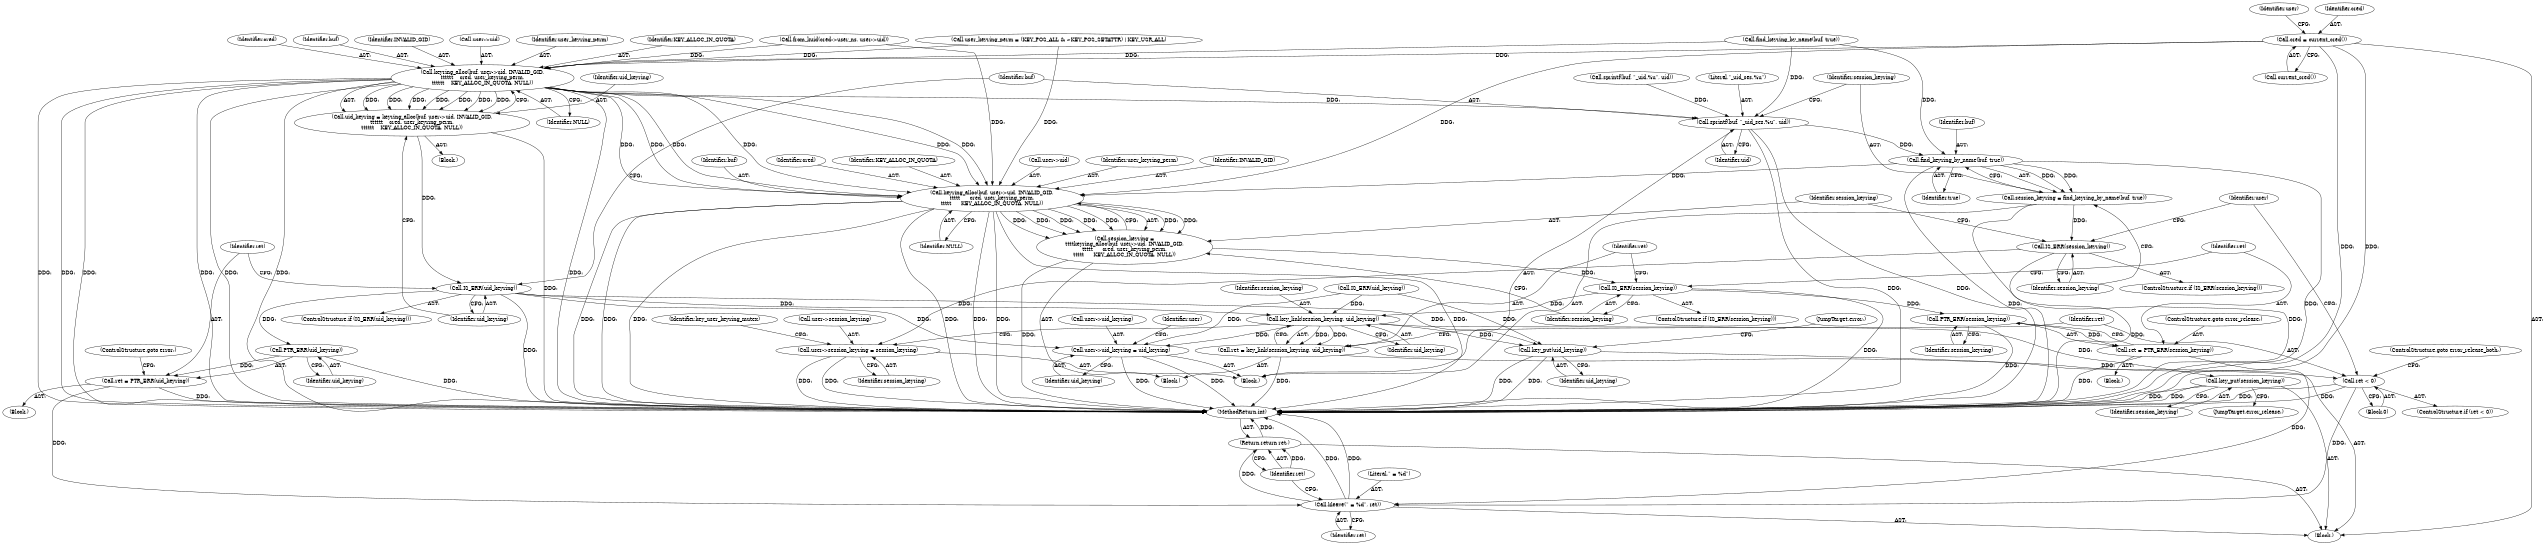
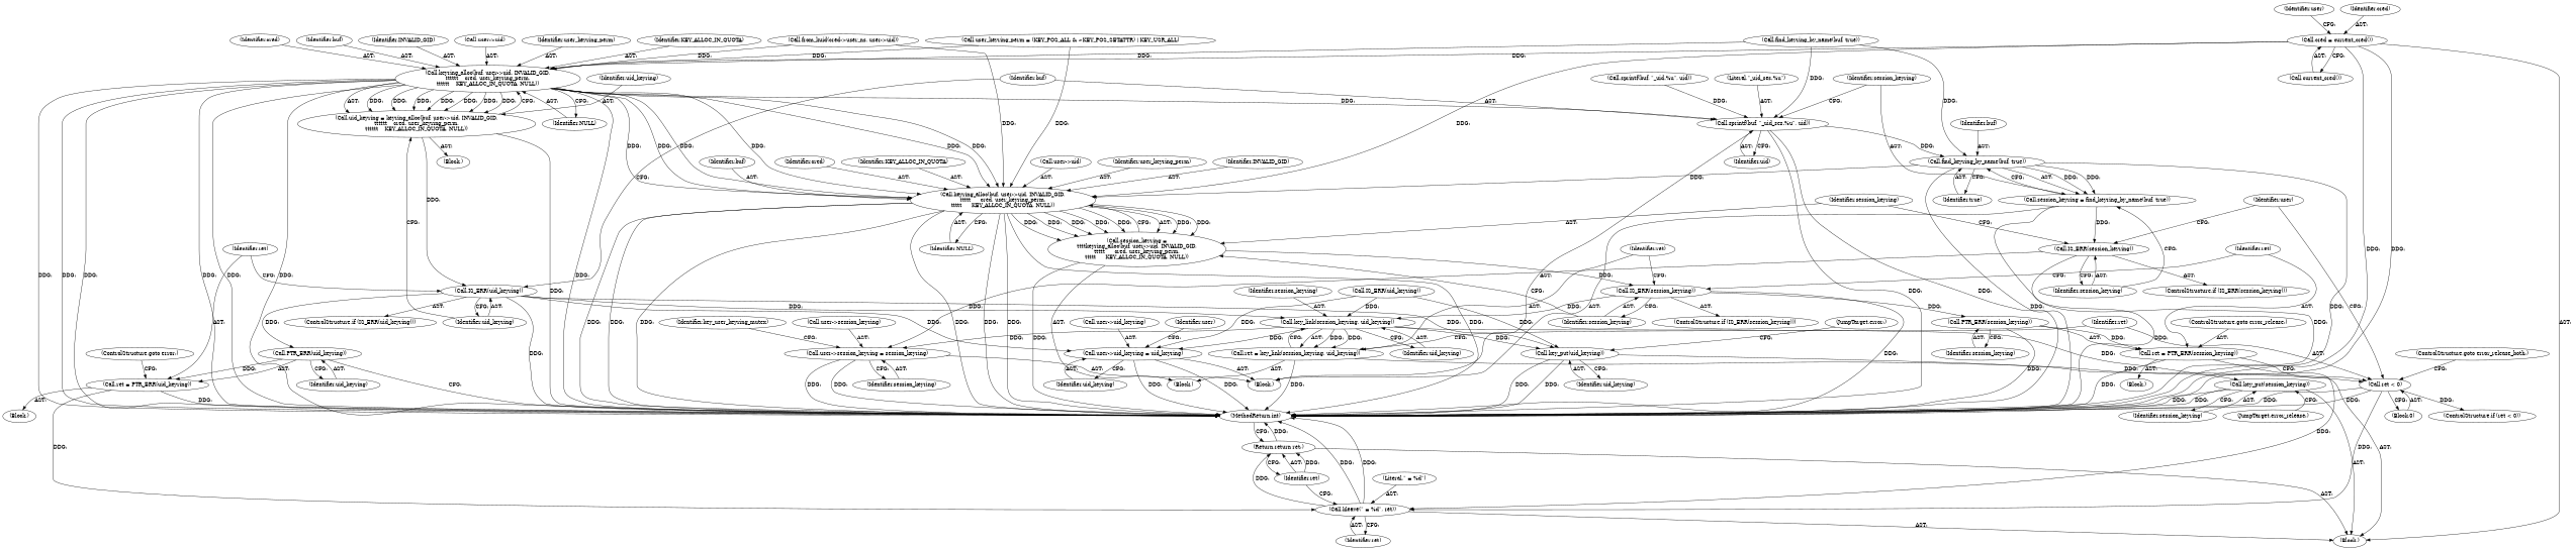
  digraph {
    fontname="DejaVu Serif"
    node [fontname="DejaVu Serif"]
    edge [fontname="DejaVu Serif"]
    n1 [label="(Call,cred = current_cred())"]
    n2 [label="(Call,keyring_alloc(buf, user->uid, INVALID_GID,\n\t\t\t\t\t\t    cred, user_keyring_perm,\n\t\t\t\t\t\t    KEY_ALLOC_IN_QUOTA, NULL))"]
    n3 [label="(Call,keyring_alloc(buf, user->uid, INVALID_GID,\n\t\t\t\t\t      cred, user_keyring_perm,\n\t\t\t\t\t      KEY_ALLOC_IN_QUOTA, NULL))"]
    n4 [label="(Call,current_cred())"]
    n5 [label="(MethodReturn,int)"]
    n6 [label="(Block,)"]
    n7 [label="(Call,uid_keyring = keyring_alloc(buf, user->uid, INVALID_GID,\n\t\t\t\t\t\t    cred, user_keyring_perm,\n\t\t\t\t\t\t    KEY_ALLOC_IN_QUOTA, NULL))"]
    n8 [label="(Call,sprintf(buf, \"_uid_ses.%u\", uid))"]
    n9 [label="(Identifier,NULL)"]
    n10 [label="(Call,session_keyring =\n\t\t\t\tkeyring_alloc(buf, user->uid, INVALID_GID,\n\t\t\t\t\t      cred, user_keyring_perm,\n\t\t\t\t\t      KEY_ALLOC_IN_QUOTA, NULL))"]
    n11 [label="(Identifier,NULL)"]
    n12 [label="(Return,return ret;)"]
    n13 [label="(Call,IS_ERR(uid_keyring))"]
    n14 [label="(Block,)"]
    n15 [label="(Block,)"]
    n16 [label="(Call,find_keyring_by_name(buf, true))"]
    n17 [label="(Identifier,uid)"]
    n18 [label="(Call,PTR_ERR(uid_keyring))"]
    n19 [label="(Call,key_link(session_keyring, uid_keyring))"]
    n20 [label="(Call,user->uid_keyring = uid_keyring)"]
    n21 [label="(Call,key_put(uid_keyring))"]
    n22 [label="(ControlStructure,if (IS_ERR(uid_keyring)))"]
    n23 [label="(Identifier,uid_keyring)"]
    n24 [label="(Call,ret = PTR_ERR(uid_keyring))"]
    n25 [label="(Identifier,uid_keyring)"]
    n26 [label="(Call,ret = key_link(session_keyring, uid_keyring))"]
    n27 [label="(Call,user->session_keyring = session_keyring)"]
    n28 [label="(Call,key_put(session_keyring))"]
    n29 [label="(Identifier,uid_keyring)"]
    n30 [label="(Identifier,uid_keyring)"]
    n31 [label="(Identifier,uid_keyring)"]
    n32 [label="(Call,kleave(\" = %d\", ret))"]
    n33 [label="(Block,)"]
    n34 [label="(Identifier,ret)"]
    n35 [label="(Identifier,ret)"]
    n36 [label="(Call,ret < 0)"]
    n37 [label="(Block,)"]
    n38 [label="(Identifier,session_keyring)"]
    n39 [label="(Identifier,session_keyring)"]
    n40 [label="(ControlStructure,if (ret < 0))"]
    n41 [label="(Block,0)"]
    n42 [label="(Call,session_keyring = find_keyring_by_name(buf, true))"]
    n43 [label="(Identifier,true)"]
    n44 [label="(Call,IS_ERR(session_keyring))"]
    n45 [label="(ControlStructure,if (IS_ERR(session_keyring)))"]
    n46 [label="(Identifier,session_keyring)"]
    n47 [label="(Call,IS_ERR(session_keyring))"]
    n48 [label="(Call,PTR_ERR(session_keyring))"]
    n49 [label="(ControlStructure,if (IS_ERR(session_keyring)))"]
    n50 [label="(Identifier,session_keyring)"]
    n51 [label="(Call,ret = PTR_ERR(session_keyring))"]
    n52 [label="(Identifier,session_keyring)"]
    n53 [label="(Block,)"]
    n54 [label="(Identifier,session_keyring)"]
    n55 [label="(Call,find_keyring_by_name(buf, true))"]
    n56 [label="(Identifier,buf)"]
    n57 [label="(Call,user->uid_keyring)"]
    n58 [label="(ControlStructure,goto error_release;)"]
    n59 [label="(Call,user->uid)"]
    n60 [label="(Identifier,uid_keyring)"]
    n61 [label="(Identifier,user_keyring_perm)"]
    n62 [label="(Identifier,buf)"]
    n63 [label="(Identifier,cred)"]
    n64 [label="(Identifier,user)"]
    n65 [label="(Identifier,ret)"]
    n66 [label="(Identifier,cred)"]
    n67 [label="(ControlStructure,goto error_release_both;)"]
    n68 [label="(Literal,\"_uid_ses.%u\")"]
    n69 [label="(Identifier,KEY_ALLOC_IN_QUOTA)"]
    n70 [label="(Identifier,KEY_ALLOC_IN_QUOTA)"]
    n71 [label="(Identifier,ret)"]
    n72 [label="(Identifier,buf)"]
    n73 [label="(Identifier,key_user_keyring_mutex)"]
    n74 [label="(ControlStructure,goto error;)"]
    n75 [label="(Call,user->uid)"]
    n76 [label="(Call,user->session_keyring)"]
    n77 [label="(Identifier,ret)"]
    n78 [label="(Identifier,user)"]
    n79 [label="(Call,user_keyring_perm = (KEY_POS_ALL & ~KEY_POS_SETATTR) | KEY_USR_ALL)"]
    n80 [label="(Identifier,cred)"]
    n81 [label="(Identifier,ret)"]
    n82 [label="(JumpTarget,error_release:)"]
    n83 [label="(Identifier,buf)"]
    n84 [label="(Identifier,user_keyring_perm)"]
    n85 [label="(Literal,\" = %d\")"]
    n86 [label="(Identifier,session_keyring)"]
    n87 [label="(Call,IS_ERR(uid_keyring))"]
    n88 [label="(Call,from_kuid(cred->user_ns, user->uid))"]
    n89 [label="(Identifier,INVALID_GID)"]
    n90 [label="(Identifier,session_keyring)"]
    n91 [label="(Identifier,user)"]
    n92 [label="(Identifier,INVALID_GID)"]
    n93 [label="(Call,sprintf(buf, \"_uid.%u\", uid))"]
    n94 [label="(JumpTarget,error:)"]
    n1 -> n2 [label="DDG: "]
    n1 -> n3 [label="DDG: "]
    n1 -> n4 [label="CFG: "]
    n1 -> n5 [label="DDG: "]
    n1 -> n5 [label="DDG: "]
    n1 -> n6 [label="AST: "]
    n2 -> n3 [label="DDG: "]
    n2 -> n3 [label="DDG: "]
    n2 -> n3 [label="DDG: "]
    n2 -> n3 [label="DDG: "]
    n2 -> n3 [label="DDG: "]
    n2 -> n3 [label="DDG: "]
    n2 -> n5 [label="DDG: "]
    n2 -> n5 [label="DDG: "]
    n2 -> n5 [label="DDG: "]
    n2 -> n5 [label="DDG: "]
    n2 -> n5 [label="DDG: "]
    n2 -> n5 [label="DDG: "]
    n2 -> n5 [label="DDG: "]
    n2 -> n7 [label="AST: "]
    n2 -> n7 [label="DDG: "]
    n2 -> n7 [label="DDG: "]
    n2 -> n7 [label="DDG: "]
    n2 -> n7 [label="DDG: "]
    n2 -> n7 [label="DDG: "]
    n2 -> n7 [label="DDG: "]
    n2 -> n7 [label="DDG: "]
    n2 -> n8 [label="DDG: "]
    n2 -> n9 [label="CFG: "]
    n3 -> n5 [label="DDG: "]
    n3 -> n5 [label="DDG: "]
    n3 -> n5 [label="DDG: "]
    n3 -> n5 [label="DDG: "]
    n3 -> n5 [label="DDG: "]
    n3 -> n5 [label="DDG: "]
    n3 -> n5 [label="DDG: "]
    n3 -> n10 [label="AST: "]
    n3 -> n10 [label="DDG: "]
    n3 -> n10 [label="DDG: "]
    n3 -> n10 [label="DDG: "]
    n3 -> n10 [label="DDG: "]
    n3 -> n10 [label="DDG: "]
    n3 -> n10 [label="DDG: "]
    n3 -> n10 [label="DDG: "]
    n3 -> n11 [label="CFG: "]
    n4 -> n1 [label="AST: "]
-   n5 -> n12 [label="AST: "]
+   n5 -> n12 [label="CFG: "]
    n7 -> n2 [label="CFG: "]
    n7 -> n5 [label="DDG: "]
    n7 -> n13 [label="DDG: "]
    n7 -> n14 [label="AST: "]
    n8 -> n5 [label="DDG: "]
    n8 -> n5 [label="DDG: "]
    n8 -> n15 [label="AST: "]
    n8 -> n16 [label="DDG: "]
    n8 -> n17 [label="CFG: "]
    n9 -> n2 [label="AST: "]
    n10 -> n3 [label="CFG: "]
    n10 -> n5 [label="DDG: "]
    n10 -> n37 [label="AST: "]
    n10 -> n47 [label="DDG: "]
    n11 -> n3 [label="AST: "]
    n12 -> n5 [label="DDG: "]
    n12 -> n6 [label="AST: "]
    n12 -> n35 [label="CFG: "]
    n13 -> n5 [label="DDG: "]
    n13 -> n18 [label="DDG: "]
    n13 -> n19 [label="DDG: "]
    n13 -> n20 [label="DDG: "]
    n13 -> n21 [label="DDG: "]
    n13 -> n22 [label="AST: "]
    n13 -> n23 [label="CFG: "]
    n16 -> n3 [label="DDG: "]
    n16 -> n5 [label="DDG: "]
    n16 -> n5 [label="DDG: "]
    n16 -> n42 [label="AST: "]
    n16 -> n42 [label="DDG: "]
    n16 -> n42 [label="DDG: "]
    n16 -> n43 [label="CFG: "]
    n17 -> n8 [label="AST: "]
-   n18 -> n5 [label="DDG: "]
+   n18 -> n5 [label="CFG: "]
    n18 -> n24 [label="AST: "]
    n18 -> n24 [label="DDG: "]
    n18 -> n25 [label="CFG: "]
    n19 -> n20 [label="DDG: "]
    n19 -> n21 [label="DDG: "]
    n19 -> n26 [label="AST: "]
    n19 -> n26 [label="DDG: "]
    n19 -> n26 [label="DDG: "]
-   n19 -> n27 [label="CFG: "]
+   n19 -> n27 [label="DDG: "]
    n19 -> n28 [label="DDG: "]
    n19 -> n29 [label="CFG: "]
    n20 -> n5 [label="DDG: "]
    n20 -> n5 [label="DDG: "]
    n20 -> n15 [label="AST: "]
    n20 -> n30 [label="CFG: "]
    n21 -> n5 [label="DDG: "]
    n21 -> n5 [label="DDG: "]
    n21 -> n6 [label="AST: "]
    n21 -> n31 [label="CFG: "]
    n23 -> n7 [label="CFG: "]
    n23 -> n13 [label="AST: "]
    n24 -> n5 [label="DDG: "]
    n24 -> n32 [label="DDG: "]
    n24 -> n33 [label="AST: "]
    n25 -> n18 [label="AST: "]
    n26 -> n5 [label="DDG: "]
    n26 -> n19 [label="CFG: "]
    n26 -> n36 [label="DDG: "]
    n26 -> n37 [label="AST: "]
    n27 -> n5 [label="DDG: "]
    n27 -> n5 [label="DDG: "]
    n27 -> n15 [label="AST: "]
    n27 -> n38 [label="CFG: "]
    n28 -> n5 [label="DDG: "]
    n28 -> n5 [label="DDG: "]
    n28 -> n6 [label="AST: "]
    n28 -> n39 [label="CFG: "]
    n29 -> n19 [label="AST: "]
    n30 -> n20 [label="AST: "]
    n31 -> n21 [label="AST: "]
    n32 -> n5 [label="DDG: "]
    n32 -> n5 [label="DDG: "]
    n32 -> n6 [label="AST: "]
    n32 -> n12 [label="DDG: "]
    n32 -> n34 [label="CFG: "]
    n34 -> n32 [label="AST: "]
    n35 -> n12 [label="AST: "]
    n35 -> n12 [label="DDG: "]
    n35 -> n32 [label="CFG: "]
    n36 -> n5 [label="DDG: "]
    n36 -> n5 [label="DDG: "]
    n36 -> n32 [label="DDG: "]
-   n36 -> n40 [label="AST: "]
+   n36 -> n40 [label="DDG: "]
    n36 -> n41 [label="CFG: "]
    n38 -> n27 [label="AST: "]
    n39 -> n28 [label="AST: "]
    n41 -> n36 [label="AST: "]
    n42 -> n5 [label="DDG: "]
    n42 -> n15 [label="AST: "]
    n42 -> n16 [label="CFG: "]
    n42 -> n44 [label="DDG: "]
    n43 -> n16 [label="AST: "]
    n44 -> n5 [label="DDG: "]
    n44 -> n27 [label="DDG: "]
    n44 -> n45 [label="AST: "]
    n44 -> n46 [label="CFG: "]
    n46 -> n42 [label="CFG: "]
    n46 -> n44 [label="AST: "]
    n47 -> n5 [label="DDG: "]
    n47 -> n19 [label="DDG: "]
    n47 -> n48 [label="DDG: "]
    n47 -> n49 [label="AST: "]
    n47 -> n50 [label="CFG: "]
    n48 -> n5 [label="DDG: "]
    n48 -> n51 [label="AST: "]
    n48 -> n51 [label="DDG: "]
    n48 -> n52 [label="CFG: "]
    n50 -> n10 [label="CFG: "]
    n50 -> n47 [label="AST: "]
    n51 -> n5 [label="DDG: "]
    n51 -> n32 [label="DDG: "]
-   n51 -> n48 [label="CFG: "]
+   n51 -> n36 [label="CFG: "]
    n51 -> n53 [label="AST: "]
    n52 -> n48 [label="AST: "]
    n54 -> n19 [label="AST: "]
    n55 -> n2 [label="DDG: "]
    n55 -> n8 [label="DDG: "]
    n55 -> n16 [label="DDG: "]
    n56 -> n16 [label="AST: "]
    n57 -> n20 [label="AST: "]
    n58 -> n51 [label="AST: "]
    n59 -> n2 [label="AST: "]
    n60 -> n7 [label="AST: "]
    n61 -> n2 [label="AST: "]
    n62 -> n3 [label="AST: "]
    n63 -> n3 [label="AST: "]
    n64 -> n1 [label="CFG: "]
    n65 -> n47 [label="CFG: "]
    n65 -> n51 [label="AST: "]
    n66 -> n1 [label="AST: "]
    n67 -> n36 [label="CFG: "]
    n68 -> n8 [label="AST: "]
    n69 -> n2 [label="AST: "]
    n70 -> n3 [label="AST: "]
    n71 -> n26 [label="AST: "]
    n71 -> n47 [label="CFG: "]
    n72 -> n8 [label="AST: "]
    n72 -> n13 [label="CFG: "]
    n73 -> n27 [label="CFG: "]
    n74 -> n24 [label="CFG: "]
    n75 -> n3 [label="AST: "]
    n76 -> n27 [label="AST: "]
    n77 -> n26 [label="CFG: "]
    n77 -> n36 [label="AST: "]
    n78 -> n36 [label="CFG: "]
    n78 -> n44 [label="CFG: "]
    n79 -> n2 [label="DDG: "]
    n79 -> n3 [label="DDG: "]
    n80 -> n2 [label="AST: "]
    n81 -> n13 [label="CFG: "]
    n81 -> n24 [label="AST: "]
-   n28 -> n82 [label="CFG: "]
+   n82 -> n28 [label="CFG: "]
    n83 -> n2 [label="AST: "]
    n84 -> n3 [label="AST: "]
    n85 -> n32 [label="AST: "]
    n86 -> n10 [label="AST: "]
    n86 -> n44 [label="CFG: "]
    n87 -> n19 [label="DDG: "]
    n87 -> n20 [label="DDG: "]
    n87 -> n21 [label="DDG: "]
    n88 -> n2 [label="DDG: "]
    n88 -> n3 [label="DDG: "]
    n89 -> n2 [label="AST: "]
    n90 -> n8 [label="CFG: "]
    n90 -> n42 [label="AST: "]
    n91 -> n20 [label="CFG: "]
    n92 -> n3 [label="AST: "]
    n93 -> n8 [label="DDG: "]
    n94 -> n21 [label="CFG: "]
  }
